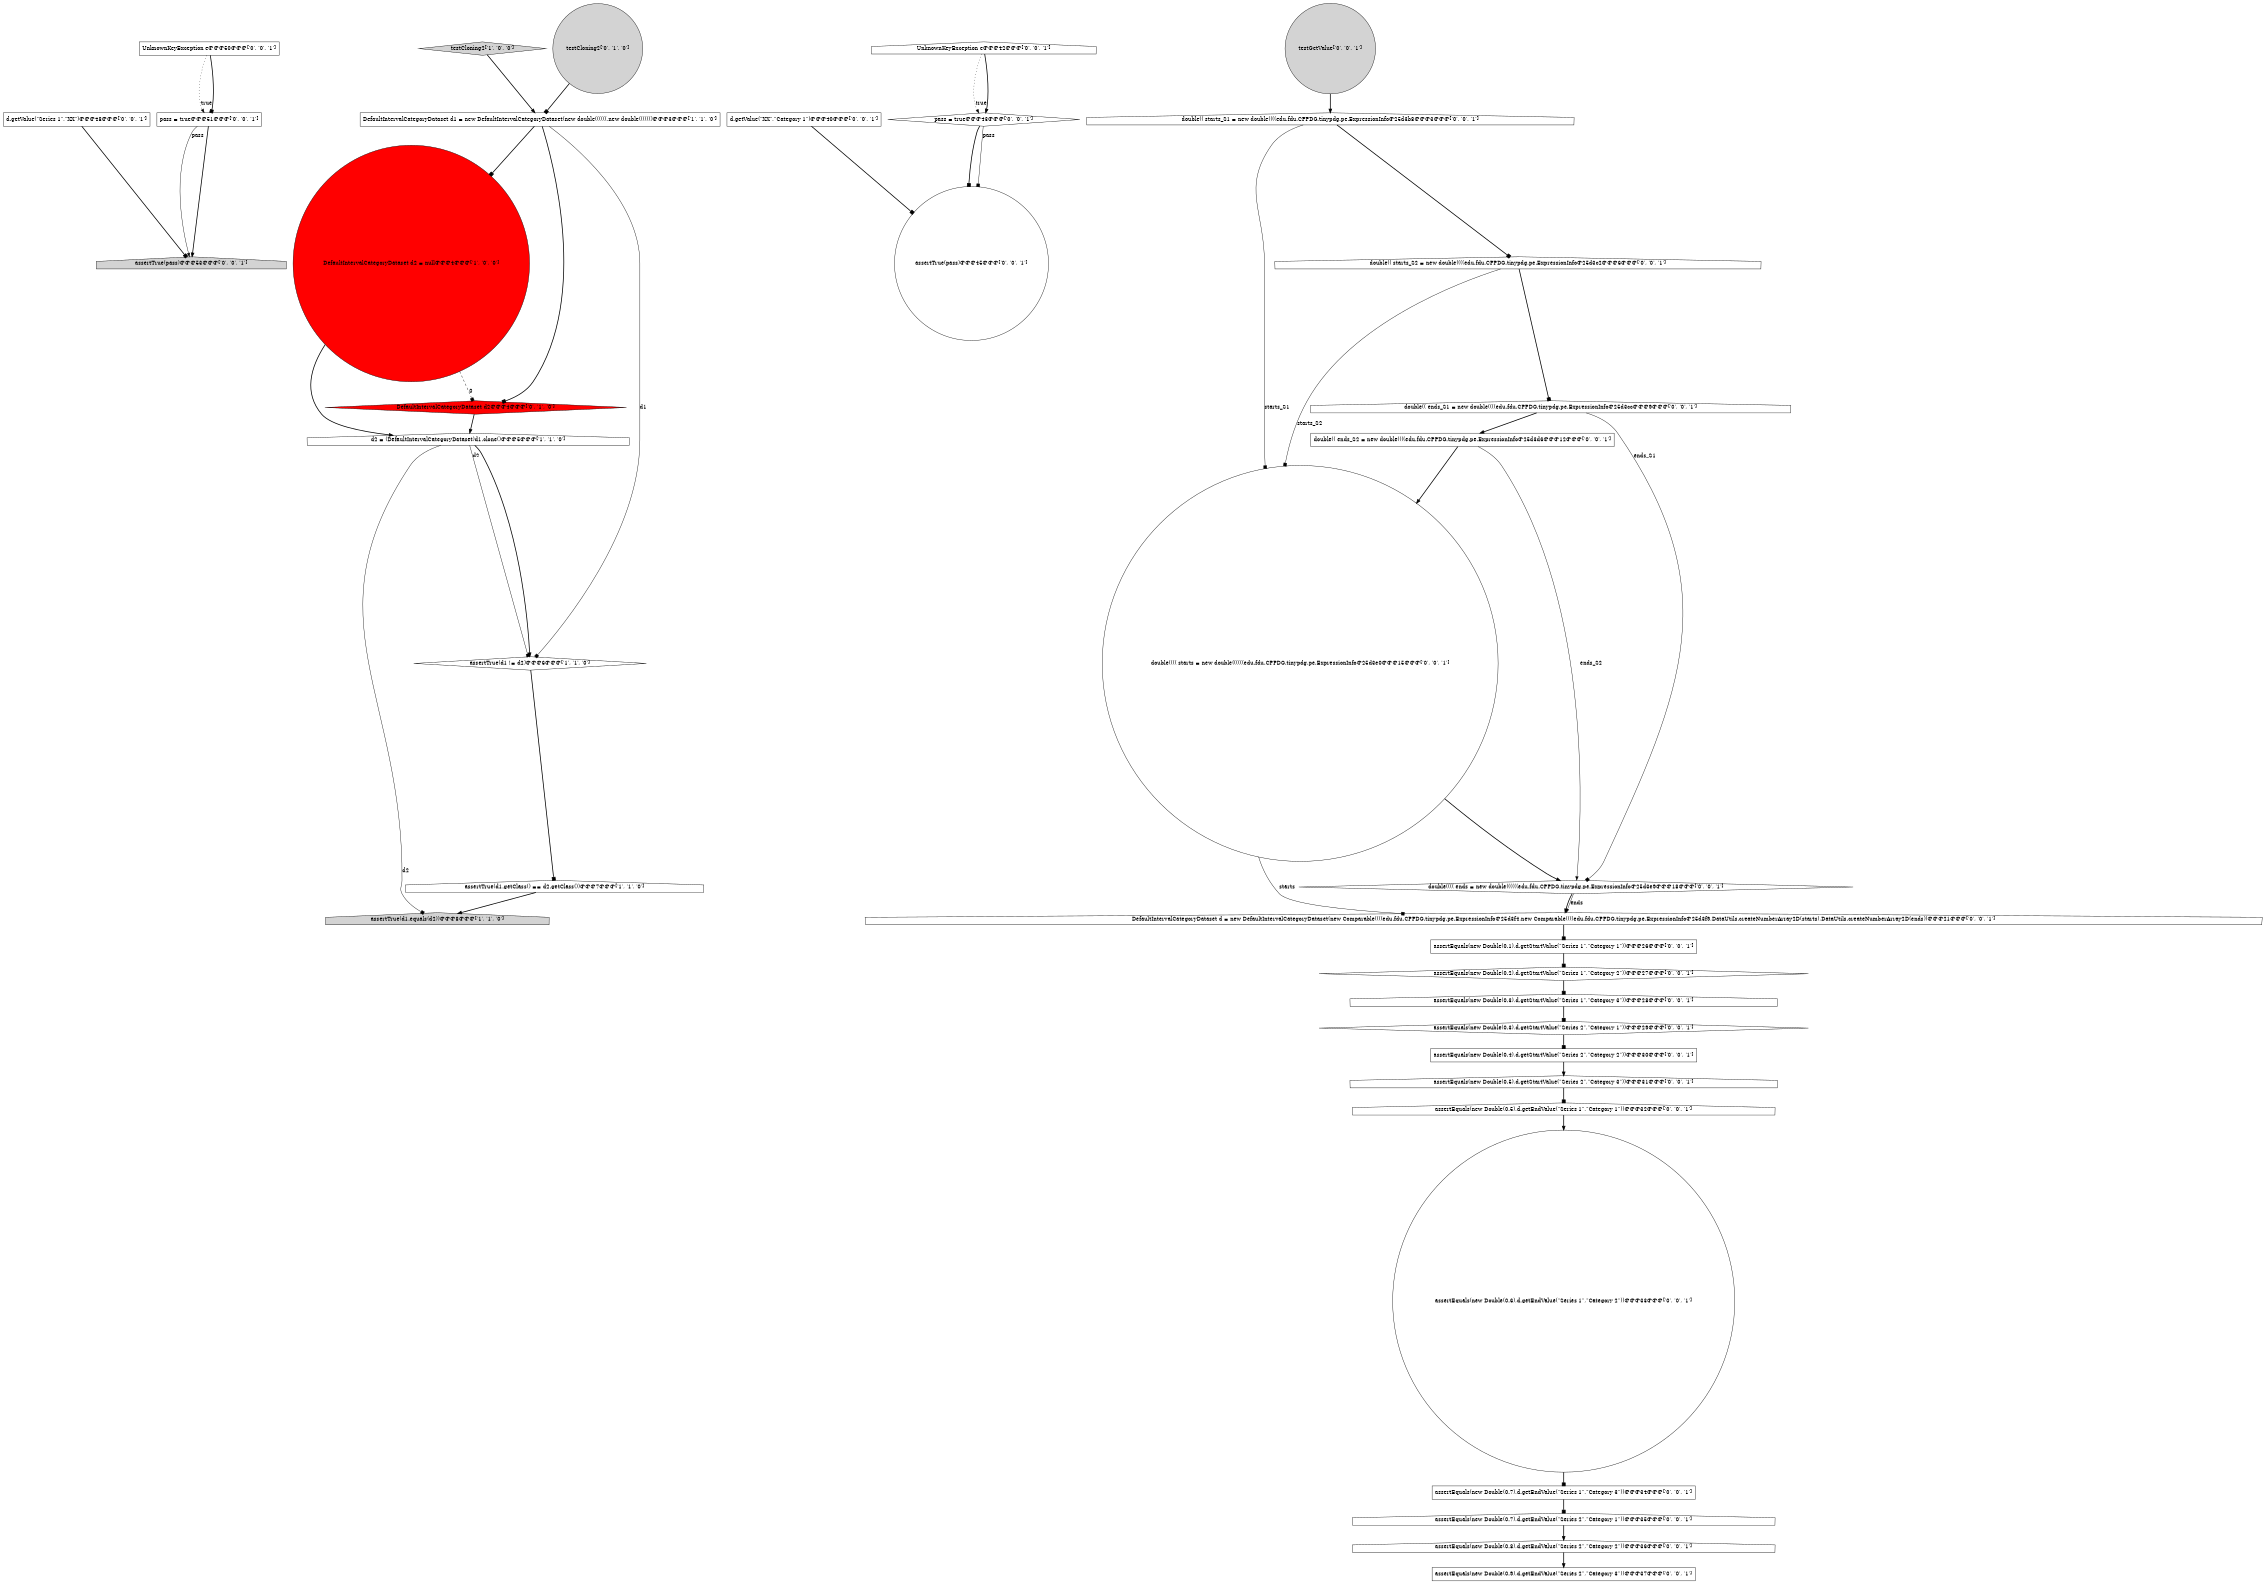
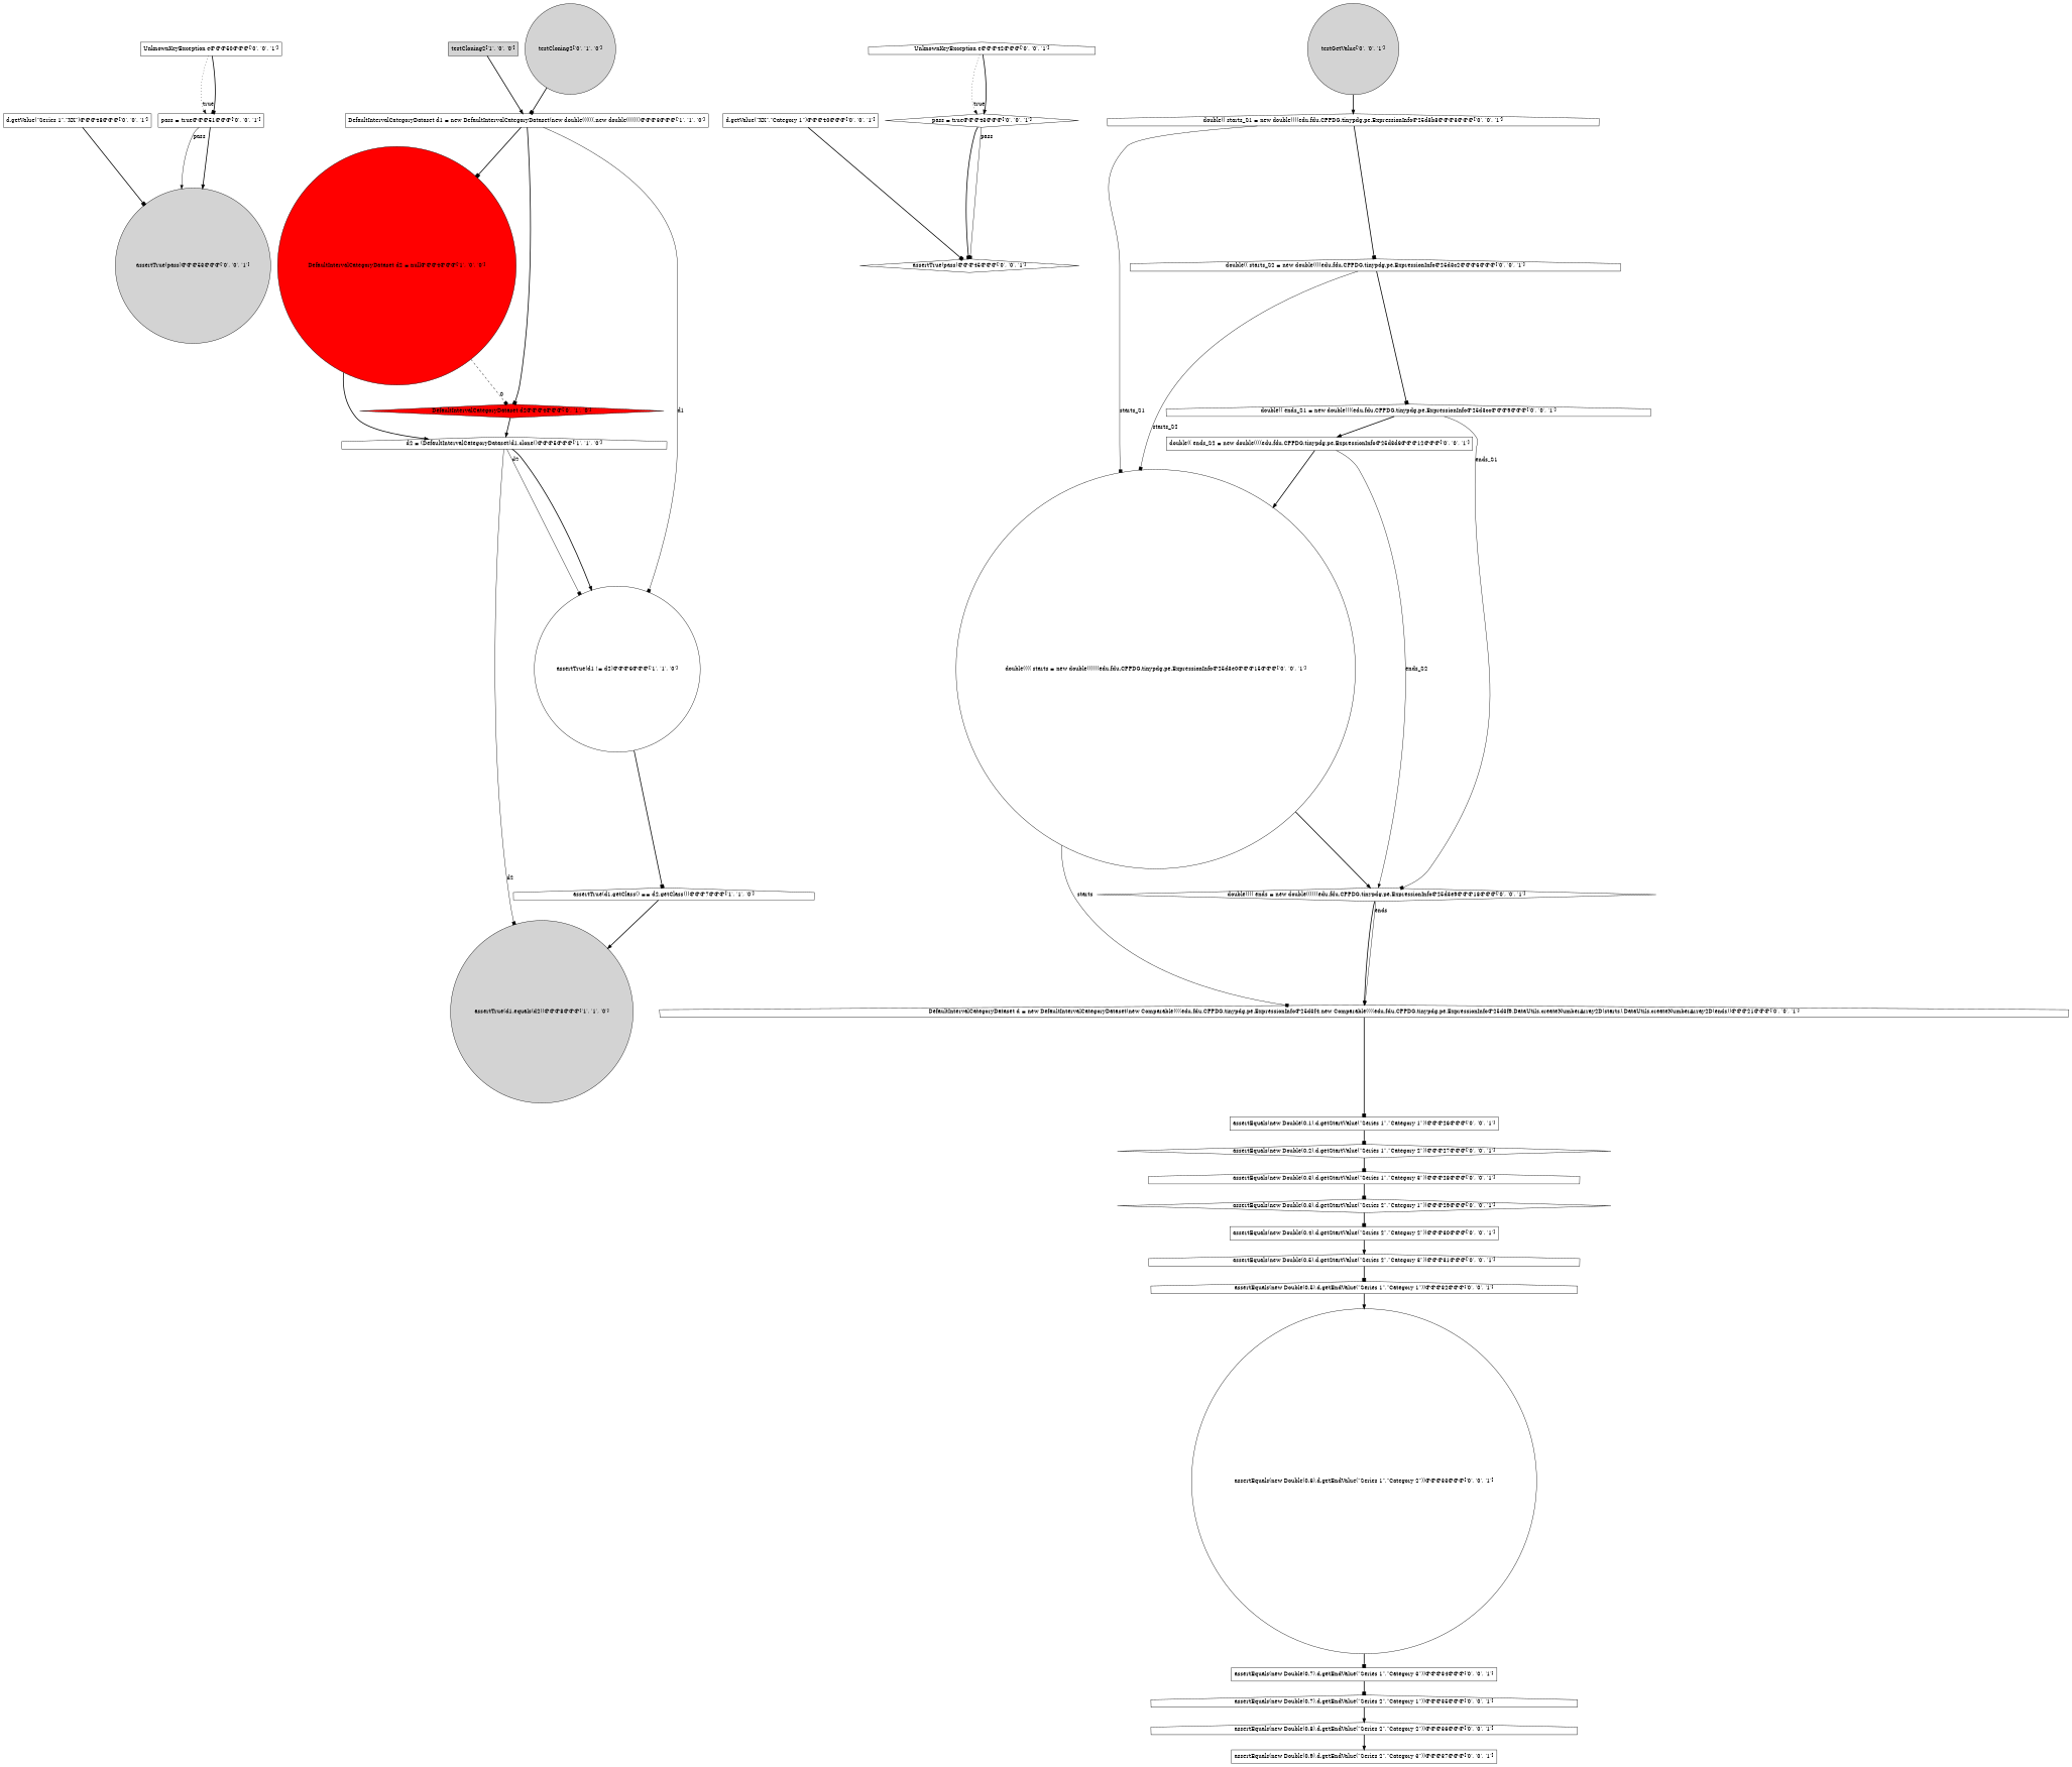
  digraph {
    node [fillcolor=white shape=house style=filled]
    edge [arrowhead=box style=bold]
    n1 [label="d.getValue(\"Series 1\",\"XX\")@@@48@@@['0', '0', '1']" shape=box]
-   n2 [fillcolor=lightgray label="assertTrue(pass)@@@53@@@['0', '0', '1']"]
+   n2 [fillcolor=lightgray label="assertTrue(pass)@@@53@@@['0', '0', '1']" shape=circle]
    n3 [label="DefaultIntervalCategoryDataset d1 = new DefaultIntervalCategoryDataset(new double((((((,new double(((((()@@@3@@@['1', '1', '0']" shape=box]
    n4 [fillcolor=red label="DefaultIntervalCategoryDataset d2 = null@@@4@@@['1', '0', '0']" shape=circle]
-   n5 [label="assertTrue(d1 != d2)@@@6@@@['1', '1', '0']" shape=diamond]
+   n5 [label="assertTrue(d1 != d2)@@@6@@@['1', '1', '0']" shape=circle]
    n6 [fillcolor=red label="DefaultIntervalCategoryDataset d2@@@4@@@['0', '1', '0']" shape=diamond]
    n7 [label="d2 = (DefaultIntervalCategoryDataset)d1.clone()@@@5@@@['1', '1', '0']"]
    n8 [label="assertTrue(d1.getClass() == d2.getClass())@@@7@@@['1', '1', '0']"]
-   n9 [label="assertTrue(pass)@@@45@@@['0', '0', '1']" shape=circle]
+   n9 [label="assertTrue(pass)@@@45@@@['0', '0', '1']" shape=diamond]
    n10 [label="double(( starts_S1 = new double((((edu.fdu.CPPDG.tinypdg.pe.ExpressionInfo@25d3b8@@@3@@@['0', '0', '1']"]
    n11 [label="double(((( starts = new double((((((edu.fdu.CPPDG.tinypdg.pe.ExpressionInfo@25d3e0@@@15@@@['0', '0', '1']" shape=circle]
    n12 [label="double(( starts_S2 = new double((((edu.fdu.CPPDG.tinypdg.pe.ExpressionInfo@25d3c2@@@6@@@['0', '0', '1']"]
    n13 [label="double(((( ends = new double((((((edu.fdu.CPPDG.tinypdg.pe.ExpressionInfo@25d3e9@@@18@@@['0', '0', '1']" shape=diamond]
    n14 [label="DefaultIntervalCategoryDataset d = new DefaultIntervalCategoryDataset(new Comparable((((edu.fdu.CPPDG.tinypdg.pe.ExpressionInfo@25d3f4,new Comparable((((edu.fdu.CPPDG.tinypdg.pe.ExpressionInfo@25d3f9,DataUtils.createNumberArray2D(starts),DataUtils.createNumberArray2D(ends))@@@21@@@['0', '0', '1']"]
    n15 [label="double(( ends_S1 = new double((((edu.fdu.CPPDG.tinypdg.pe.ExpressionInfo@25d3cc@@@9@@@['0', '0', '1']"]
    n16 [label="double(( ends_S2 = new double((((edu.fdu.CPPDG.tinypdg.pe.ExpressionInfo@25d3d6@@@12@@@['0', '0', '1']" shape=box]
-   n17 [fillcolor=lightgray label="assertTrue(d1.equals(d2))@@@8@@@['1', '1', '0']"]
+   n17 [fillcolor=lightgray label="assertTrue(d1.equals(d2))@@@8@@@['1', '1', '0']" shape=circle]
    n18 [label="assertEquals(new Double(0.1),d.getStartValue(\"Series 1\",\"Category 1\"))@@@26@@@['0', '0', '1']" shape=box]
-   n19 [fillcolor=lightgray label="testCloning2['1', '0', '0']" shape=diamond]
+   n19 [fillcolor=lightgray label="testCloning2['1', '0', '0']" shape=box]
    n20 [label="assertEquals(new Double(0.2),d.getStartValue(\"Series 1\",\"Category 2\"))@@@27@@@['0', '0', '1']" shape=diamond]
    n21 [label="assertEquals(new Double(0.9),d.getEndValue(\"Series 2\",\"Category 3\"))@@@37@@@['0', '0', '1']" shape=box]
    n22 [label="d.getValue(\"XX\",\"Category 1\")@@@40@@@['0', '0', '1']" shape=box]
    n23 [label="assertEquals(new Double(0.3),d.getStartValue(\"Series 1\",\"Category 3\"))@@@28@@@['0', '0', '1']"]
    n24 [label="assertEquals(new Double(0.3),d.getStartValue(\"Series 2\",\"Category 1\"))@@@29@@@['0', '0', '1']" shape=diamond]
    n25 [label="assertEquals(new Double(0.4),d.getStartValue(\"Series 2\",\"Category 2\"))@@@30@@@['0', '0', '1']" shape=box]
    n26 [label="assertEquals(new Double(0.5),d.getStartValue(\"Series 2\",\"Category 3\"))@@@31@@@['0', '0', '1']"]
    n27 [label="assertEquals(new Double(0.5),d.getEndValue(\"Series 1\",\"Category 1\"))@@@32@@@['0', '0', '1']"]
    n28 [label="assertEquals(new Double(0.6),d.getEndValue(\"Series 1\",\"Category 2\"))@@@33@@@['0', '0', '1']" shape=circle]
    n29 [label="pass = true@@@51@@@['0', '0', '1']" shape=box]
    n30 [fillcolor=lightgray label="testGetValue['0', '0', '1']" shape=circle]
    n31 [label="assertEquals(new Double(0.7),d.getEndValue(\"Series 1\",\"Category 3\"))@@@34@@@['0', '0', '1']" shape=box]
    n32 [label="assertEquals(new Double(0.7),d.getEndValue(\"Series 2\",\"Category 1\"))@@@35@@@['0', '0', '1']"]
    n33 [label="assertEquals(new Double(0.8),d.getEndValue(\"Series 2\",\"Category 2\"))@@@36@@@['0', '0', '1']"]
    n34 [label="UnknownKeyException e@@@42@@@['0', '0', '1']"]
    n35 [label="pass = true@@@43@@@['0', '0', '1']" shape=diamond]
    n36 [fillcolor=lightgray label="testCloning2['0', '1', '0']" shape=circle]
    n37 [label="UnknownKeyException e@@@50@@@['0', '0', '1']" shape=box]
    n1 -> n2
    n3 -> n4
    n3 -> n5 [label=d1 style=solid]
    n3 -> n6
    n4 -> n6 [label=0 style=dashed]
    n4 -> n7 [arrowhead=normal]
    n5 -> n8
    n6 -> n7 [arrowhead=normal]
    n7 -> n5 [label=d2 style=solid]
    n7 -> n5 [arrowhead=normal]
    n7 -> n17 [label=d2 style=solid]
    n8 -> n17 [arrowhead=normal]
    n10 -> n11 [label=starts_S1 style=solid]
    n10 -> n12
    n11 -> n13 [arrowhead=normal]
    n11 -> n14 [label=starts style=solid]
    n12 -> n11 [label=starts_S2 style=solid]
    n12 -> n15
    n13 -> n14 [arrowhead=normal label=ends style=solid]
    n13 -> n14 [arrowhead=normal]
    n14 -> n18
    n15 -> n13 [label=ends_S1 style=solid]
    n15 -> n16 [arrowhead=normal]
    n16 -> n11 [arrowhead=normal]
    n16 -> n13 [arrowhead=normal label=ends_S2 style=solid]
    n18 -> n20
    n19 -> n3 [arrowhead=normal]
    n20 -> n23
    n22 -> n9
    n23 -> n24
    n24 -> n25
    n25 -> n26 [arrowhead=normal]
    n26 -> n27
    n27 -> n28 [arrowhead=normal]
    n28 -> n31
    n29 -> n2 [arrowhead=normal label=pass style=solid]
    n29 -> n2 [arrowhead=normal]
    n30 -> n10 [arrowhead=normal]
    n31 -> n32
    n32 -> n33 [arrowhead=normal]
    n33 -> n21 [arrowhead=normal]
    n34 -> n35 [arrowhead=normal label=true style=dotted]
    n34 -> n35 [arrowhead=normal]
    n35 -> n9
    n35 -> n9 [label=pass style=solid]
    n36 -> n3
    n37 -> n29 [arrowhead=normal label=true style=dotted]
    n37 -> n29
  }
